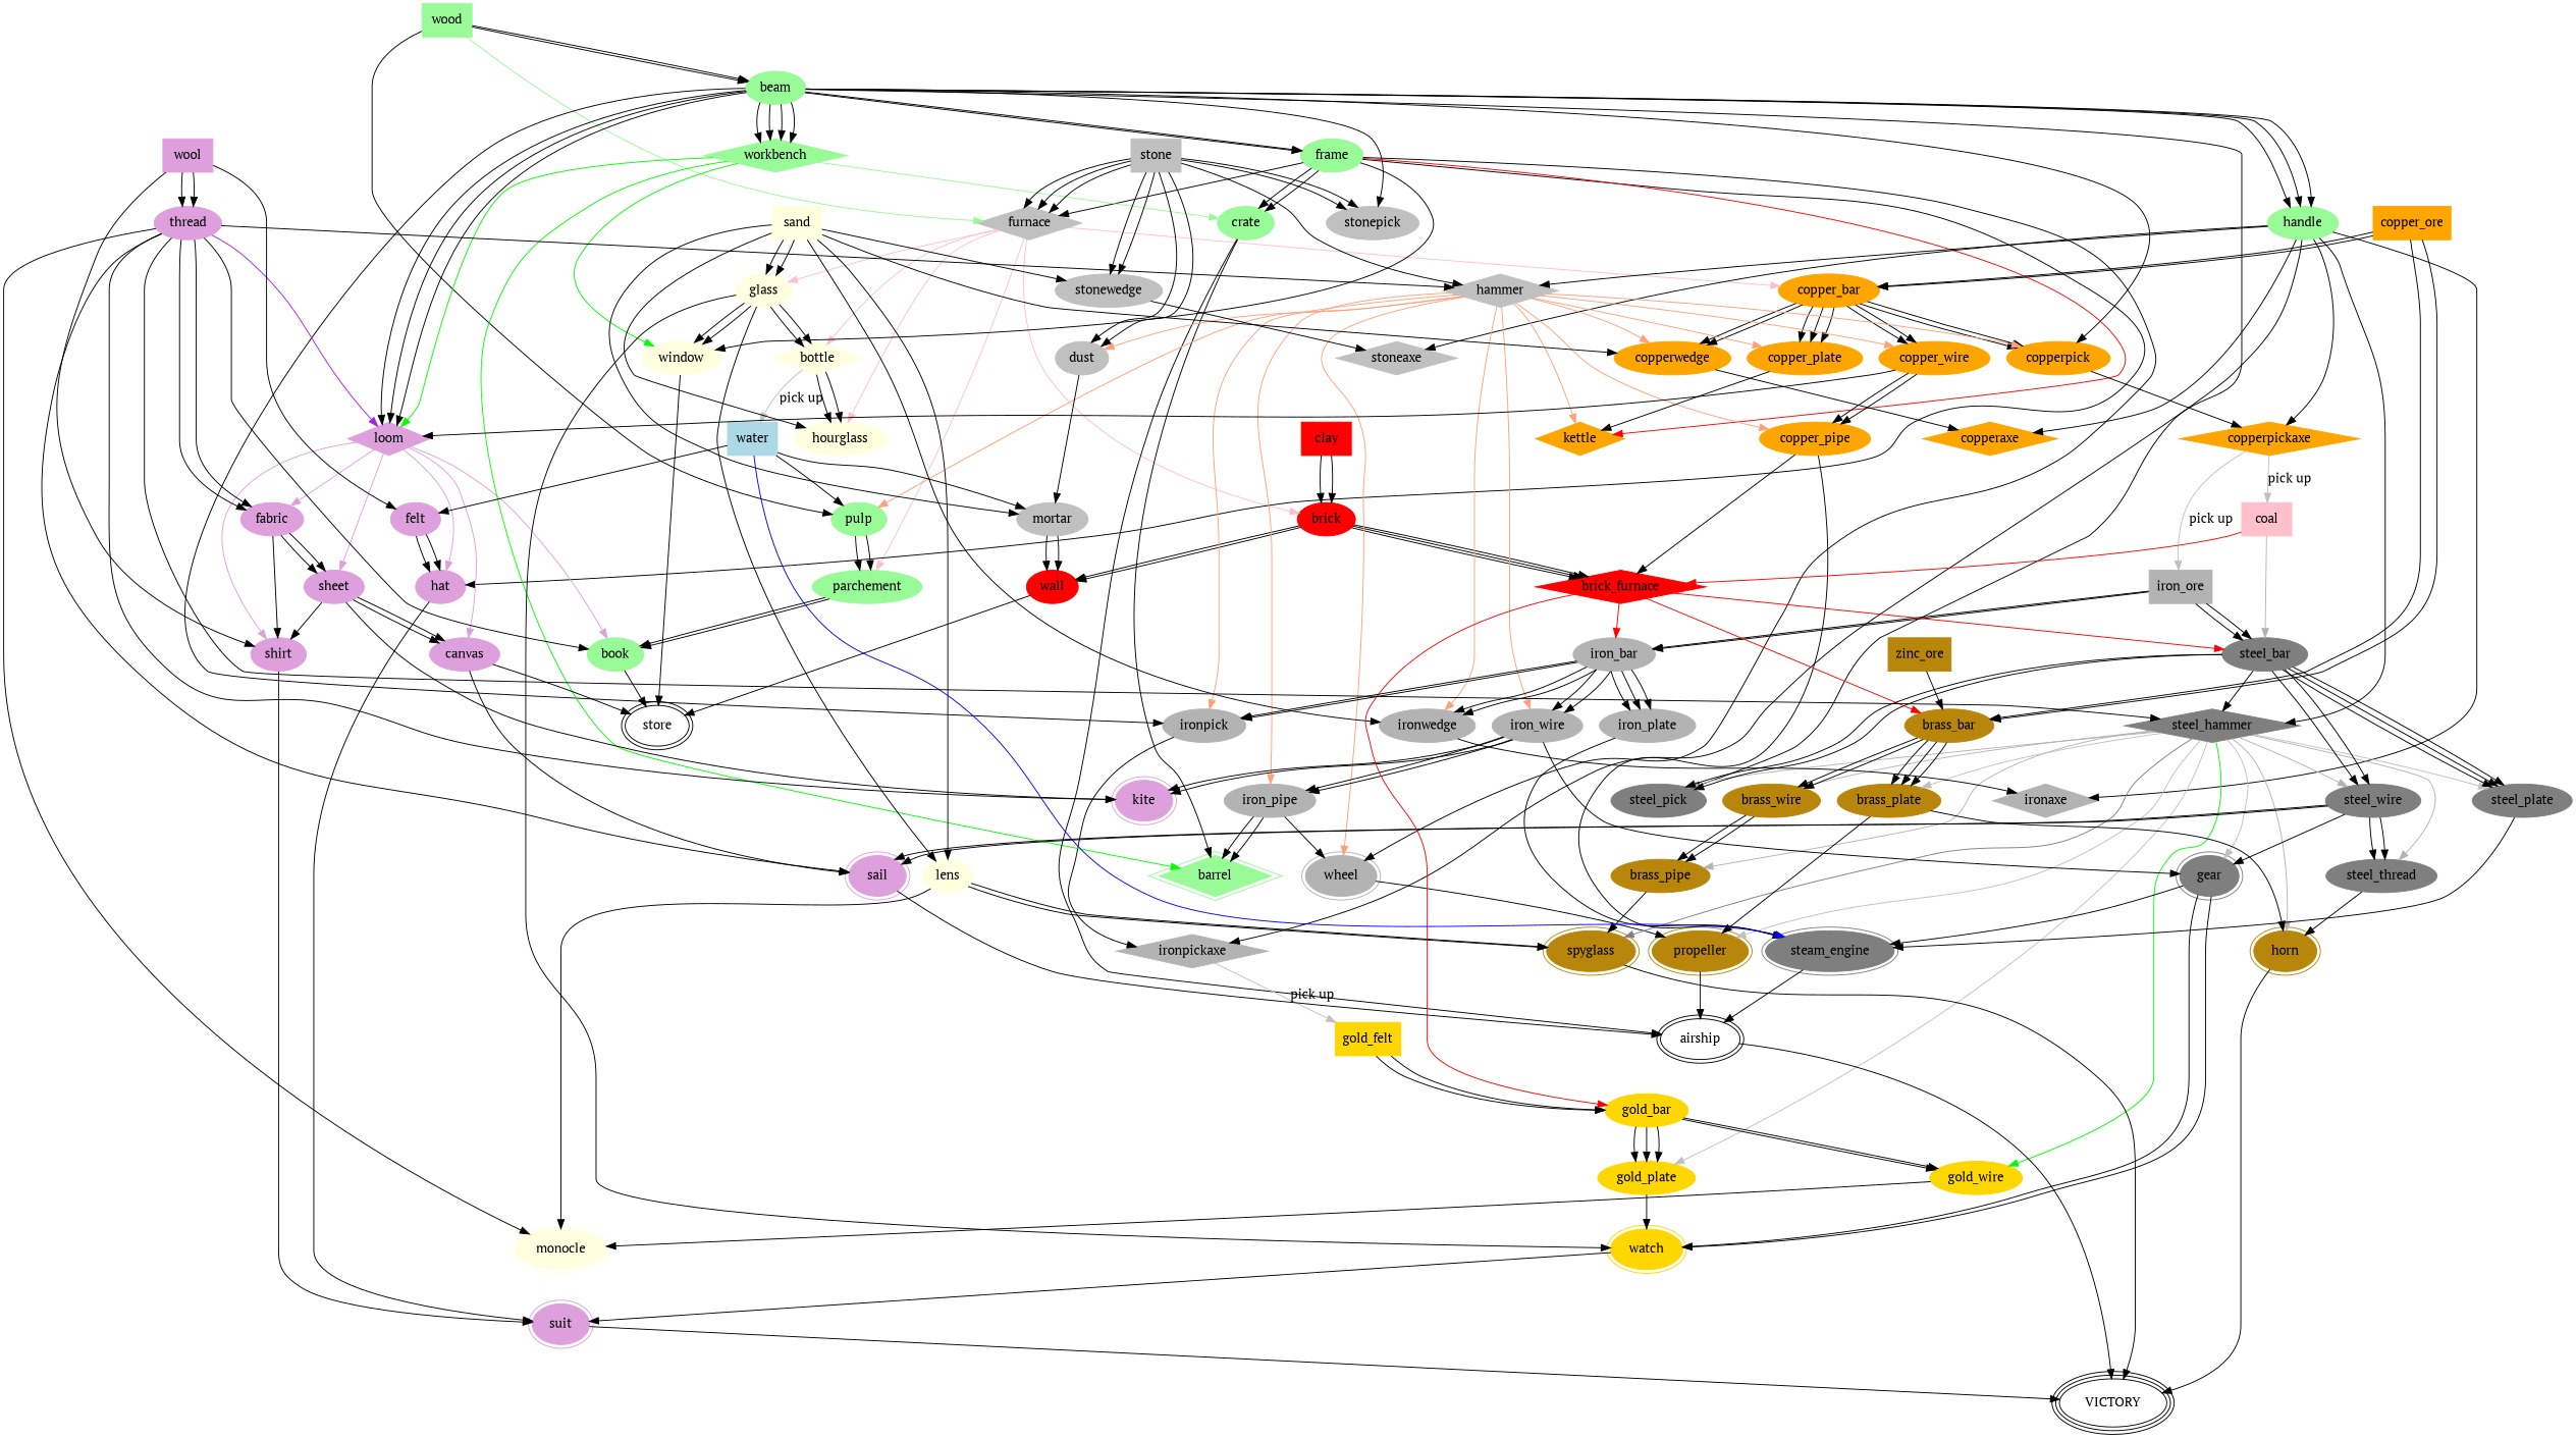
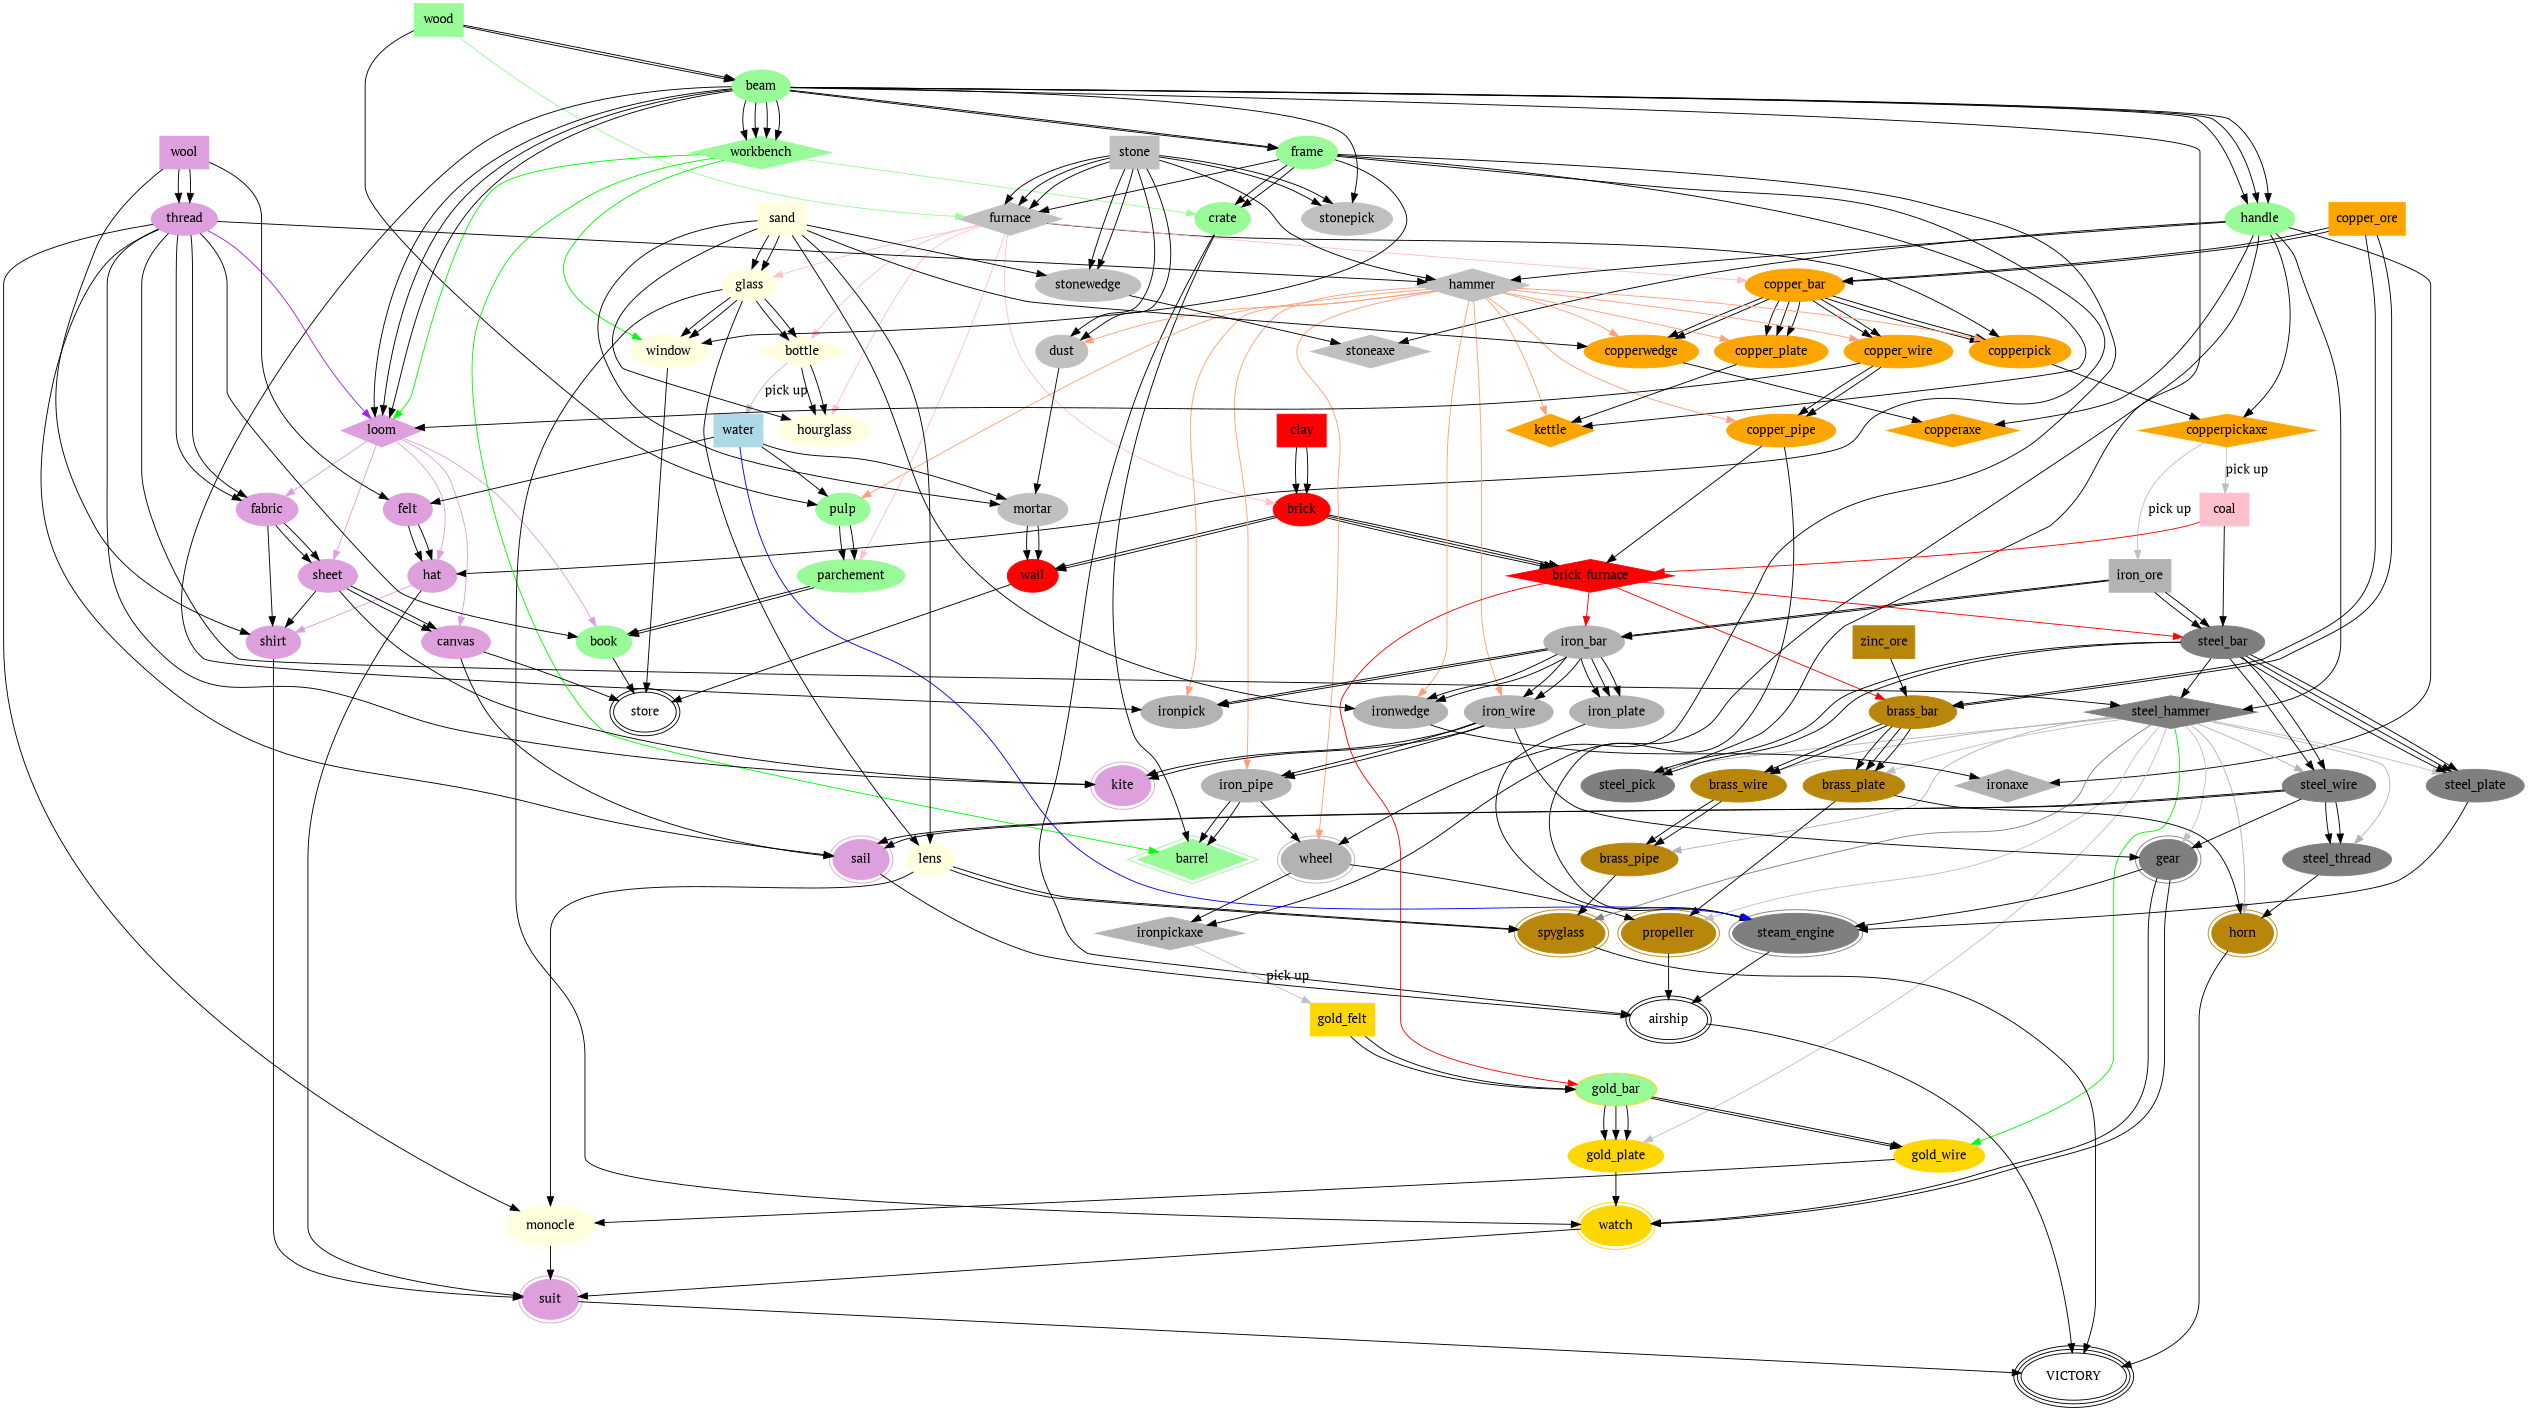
  digraph {
    fontname="PT Serif"
    node [color=plum fontname="PT Serif" style=filled]
    edge [fontname="PT Serif"]
    wood [color=palegreen shape=box]
    beam [color=palegreen]
    furnace [color=gray shape=diamond]
    pulp [color=palegreen]
    frame [color=palegreen]
    handle [color=palegreen]
    stonepick [color=gray]
    copperpick [color=orange]
    ironpick [color=gray70]
    loom [shape=diamond]
    workbench [color=palegreen shape=diamond]
    steel_pick [color=grey50]
    glass [color=lightyellow]
    hourglass [color=lightyellow]
    copper_bar [color=orange]
    bottle [color=lightyellow shape=diamond]
    parchement [color=palegreen]
    brick [color=red]
    crate [color=palegreen]
    wheel [color=gray70 peripheries=2]
    hat
    window [color=lightyellow]
    kettle [color=orange shape=diamond]
    stoneaxe [color=gray shape=diamond]
    hammer [color=gray shape=diamond]
    copperaxe [color=orange shape=diamond]
    copperpickaxe [color=orange shape=diamond]
    ironaxe [color=gray70 shape=diamond]
    ironpickaxe [color=gray70 shape=diamond]
    steel_hammer [color=grey50 shape=diamond]
    fabric
    book [color=palegreen]
    shirt
    sheet
    canvas
    barrel [color=palegreen peripheries=2 shape=diamond]
    airship [peripheries=2 color="" style=""]
    propeller [color=darkgoldenrod peripheries=2]
    suit [peripheries=2]
    store [peripheries=2 color="" style=""]
    copperwedge [color=orange]
    ironwedge [color=gray70]
    dust [color=gray]
    copper_wire [color=orange]
    copper_plate [color=orange]
    iron_wire [color=gray70]
    iron_pipe [color=gray70]
    copper_pipe [color=orange]
    iron_ore [color=gray70 shape=box]
    coal [color=pink shape=box]
    n51 [color=gold label=gold_felt shape=box]
    gold_wire [color=gold]
    gold_plate [color=gold]
    steel_wire [color=grey50]
    gear [color=grey50 peripheries=2]
    n56 [color=grey50 label=steel_thread]
    brass_wire [color=darkgoldenrod]
    brass_pipe [color=darkgoldenrod]
    spyglass [color=darkgoldenrod peripheries=2]
    steel_plate [color=grey50]
    brass_plate [color=darkgoldenrod]
    horn [color=darkgoldenrod peripheries=2]
    sand [color=lightyellow shape=box]
    stonewedge [color=gray]
    lens [color=lightyellow]
    mortar [color=gray]
    watch [color=gold peripheries=2]
    monocle [color=lightyellow peripheries=2]
    wall [color=red]
    stone [color=gray shape=box]
    copper_ore [color=orange shape=box]
    brass_bar [color=darkgoldenrod]
    kite [peripheries=2]
    brick_furnace [color=red shape=diamond]
    steam_engine [color=grey50 peripheries=2]
    iron_plate [color=gray70]
    iron_bar [color=gray70]
    steel_bar [color=grey50]
-   gold_bar [color=gold]
+   gold_bar [color=gold fillcolor=palegreen]
    water [color=lightblue shape=box]
    sail [peripheries=2]
    VICTORY [peripheries=3 color="" style=""]
    thread
    felt
    wool [shape=box]
    clay [color=red shape=box]
    zinc_ore [color=darkgoldenrod shape=box]
    wood -> beam
    wood -> beam
    wood -> furnace [color=palegreen]
    wood -> pulp
    beam -> frame
    beam -> frame
    beam -> handle
    beam -> handle
    beam -> handle
    beam -> stonepick
-   beam -> copperpick
+   furnace -> copperpick
    beam -> ironpick
    beam -> loom
    beam -> loom
    beam -> loom
    beam -> workbench
    beam -> workbench
    beam -> workbench
    beam -> workbench
    beam -> steel_pick
    furnace -> glass [color=pink]
    furnace -> hourglass [color=pink]
    furnace -> copper_bar [color=pink]
    furnace -> bottle [color=pink]
    furnace -> parchement [color=pink]
    furnace -> brick [color=pink]
    pulp -> parchement
    pulp -> parchement
    frame -> furnace
    frame -> crate
    frame -> crate
    frame -> wheel
    frame -> hat
    frame -> window
-   frame -> kettle [color=red]
+   frame -> kettle
    handle -> stoneaxe
    handle -> hammer
    handle -> copperaxe
    handle -> copperpickaxe
    handle -> ironaxe
    handle -> ironpickaxe
    handle -> steel_hammer
    copperpick -> copperpickaxe
-   ironpick -> ironpickaxe
+   wheel -> ironpickaxe
    loom -> hat [color=plum]
    loom -> fabric [color=plum]
    loom -> book [color=plum]
-   loom -> shirt [color=plum]
+   hat -> shirt [color=plum]
    loom -> sheet [color=plum]
    loom -> canvas [color=plum]
    workbench -> loom [color=green]
    workbench -> crate [color=palegreen]
    workbench -> window [color=green]
    workbench -> barrel [color=green]
    glass -> bottle
    glass -> bottle
    glass -> window
    glass -> window
    glass -> lens
    glass -> watch
    copper_bar -> copperpick
    copper_bar -> copperpick
    copper_bar -> copperwedge
    copper_bar -> copperwedge
    copper_bar -> copper_wire
    copper_bar -> copper_wire
    copper_bar -> copper_plate
    copper_bar -> copper_plate
    copper_bar -> copper_plate
    bottle -> hourglass
    bottle -> hourglass
    bottle -> water [color=gray label="pick up"]
    parchement -> book
    parchement -> book
    brick -> wall
    brick -> wall
    brick -> brick_furnace
    brick -> brick_furnace
    brick -> brick_furnace
    crate -> barrel
    crate -> airship
    wheel -> propeller
    hat -> suit
    window -> store
    hammer -> pulp [color=lightsalmon]
    hammer -> copperpick [color=lightsalmon]
    hammer -> ironpick [color=lightsalmon]
    hammer -> wheel [color=lightsalmon]
    hammer -> kettle [color=lightsalmon]
    hammer -> copperwedge [color=lightsalmon]
    hammer -> ironwedge [color=lightsalmon]
    hammer -> dust [color=lightsalmon]
    hammer -> copper_wire [color=lightsalmon]
    hammer -> copper_plate [color=lightsalmon]
    hammer -> iron_wire [color=lightsalmon]
    hammer -> iron_pipe [color=lightsalmon]
    hammer -> copper_pipe [color=lightsalmon]
    copperpickaxe -> iron_ore [color=gray label="pick up"]
    copperpickaxe -> coal [color=gray label="pick up"]
    ironpickaxe -> n51 [color=gray label="pick up"]
    steel_hammer -> steel_pick [color=gray70]
    steel_hammer -> propeller [color=grey]
    steel_hammer -> gold_wire [color=green]
    steel_hammer -> gold_plate [color=gray]
    steel_hammer -> steel_wire [color=gray70]
    steel_hammer -> gear [color=gray]
    steel_hammer -> n56 [color=gray70]
    steel_hammer -> brass_wire [color=gray70]
    steel_hammer -> brass_pipe [color=gray70]
    steel_hammer -> spyglass [color=grey50]
    steel_hammer -> steel_plate [color=gray]
    steel_hammer -> brass_plate [color=gray]
    steel_hammer -> horn [color=gray70]
    fabric -> shirt
    fabric -> sheet
    fabric -> sheet
    book -> store
    shirt -> suit
    sheet -> shirt
    sheet -> canvas
    sheet -> canvas
    sheet -> kite
    canvas -> store
    canvas -> sail
    airship -> VICTORY
    propeller -> airship
    suit -> VICTORY
    copperwedge -> copperaxe
    ironwedge -> ironaxe
    dust -> mortar
    copper_wire -> loom
    copper_wire -> copper_pipe
    copper_wire -> copper_pipe
    copper_plate -> kettle
    iron_wire -> iron_pipe
    iron_wire -> iron_pipe
    iron_wire -> gear
    iron_wire -> kite
    iron_wire -> kite
    iron_pipe -> wheel
    iron_pipe -> barrel
    iron_pipe -> barrel
    copper_pipe -> brick_furnace
    copper_pipe -> steam_engine
    iron_ore -> iron_bar
    iron_ore -> iron_bar
    iron_ore -> steel_bar
    iron_ore -> steel_bar
    coal -> brick_furnace [color=red]
-   coal -> steel_bar [color=gray70]
+   coal -> steel_bar
    n51 -> gold_bar
    n51 -> gold_bar
    gold_wire -> monocle
    gold_plate -> watch
    steel_wire -> gear
    steel_wire -> n56
    steel_wire -> n56
    steel_wire -> sail
    steel_wire -> sail
    gear -> watch
    gear -> watch
    gear -> steam_engine
    n56 -> horn
    brass_wire -> brass_pipe
    brass_wire -> brass_pipe
    brass_pipe -> spyglass
    spyglass -> VICTORY
    steel_plate -> steam_engine
    brass_plate -> propeller
    brass_plate -> horn
    horn -> VICTORY
    sand -> glass
    sand -> glass
    sand -> hourglass
    sand -> copperwedge
    sand -> ironwedge
    sand -> stonewedge
    sand -> lens
    sand -> mortar
    stonewedge -> stoneaxe
    lens -> spyglass
    lens -> spyglass
    lens -> monocle
    mortar -> wall
    mortar -> wall
    watch -> suit
+   monocle -> suit
    wall -> store
    stone -> furnace
    stone -> furnace
    stone -> furnace
    stone -> stonepick
    stone -> stonepick
    stone -> hammer
    stone -> dust
    stone -> dust
    stone -> stonewedge
    stone -> stonewedge
    copper_ore -> copper_bar
    copper_ore -> copper_bar
    copper_ore -> brass_bar
    copper_ore -> brass_bar
    brass_bar -> brass_wire
    brass_bar -> brass_wire
    brass_bar -> brass_plate
    brass_bar -> brass_plate
    brass_bar -> brass_plate
    brick_furnace -> brass_bar [color=red]
    brick_furnace -> iron_bar [color=red]
    brick_furnace -> steel_bar [color=red]
    brick_furnace -> gold_bar [color=red]
    steam_engine -> airship
    iron_plate -> steam_engine
    iron_bar -> ironpick
    iron_bar -> ironpick
    iron_bar -> ironwedge
    iron_bar -> ironwedge
    iron_bar -> iron_wire
    iron_bar -> iron_wire
    iron_bar -> iron_plate
    iron_bar -> iron_plate
    iron_bar -> iron_plate
    steel_bar -> steel_pick
    steel_bar -> steel_pick
    steel_bar -> steel_hammer
    steel_bar -> steel_wire
    steel_bar -> steel_wire
    steel_bar -> steel_plate
    steel_bar -> steel_plate
    steel_bar -> steel_plate
    gold_bar -> gold_wire
    gold_bar -> gold_wire
    gold_bar -> gold_plate
    gold_bar -> gold_plate
    gold_bar -> gold_plate
    water -> pulp
    water -> mortar
    water -> steam_engine [color=blue]
    water -> felt
    sail -> airship
    thread -> loom [color=purple]
    thread -> hammer
    thread -> steel_hammer
    thread -> fabric
    thread -> fabric
    thread -> book
    thread -> monocle
    thread -> kite
    thread -> sail
    felt -> hat
    felt -> hat
    wool -> shirt
    wool -> thread
    wool -> thread
    wool -> felt
    clay -> brick
    clay -> brick
    zinc_ore -> brass_bar
  }
